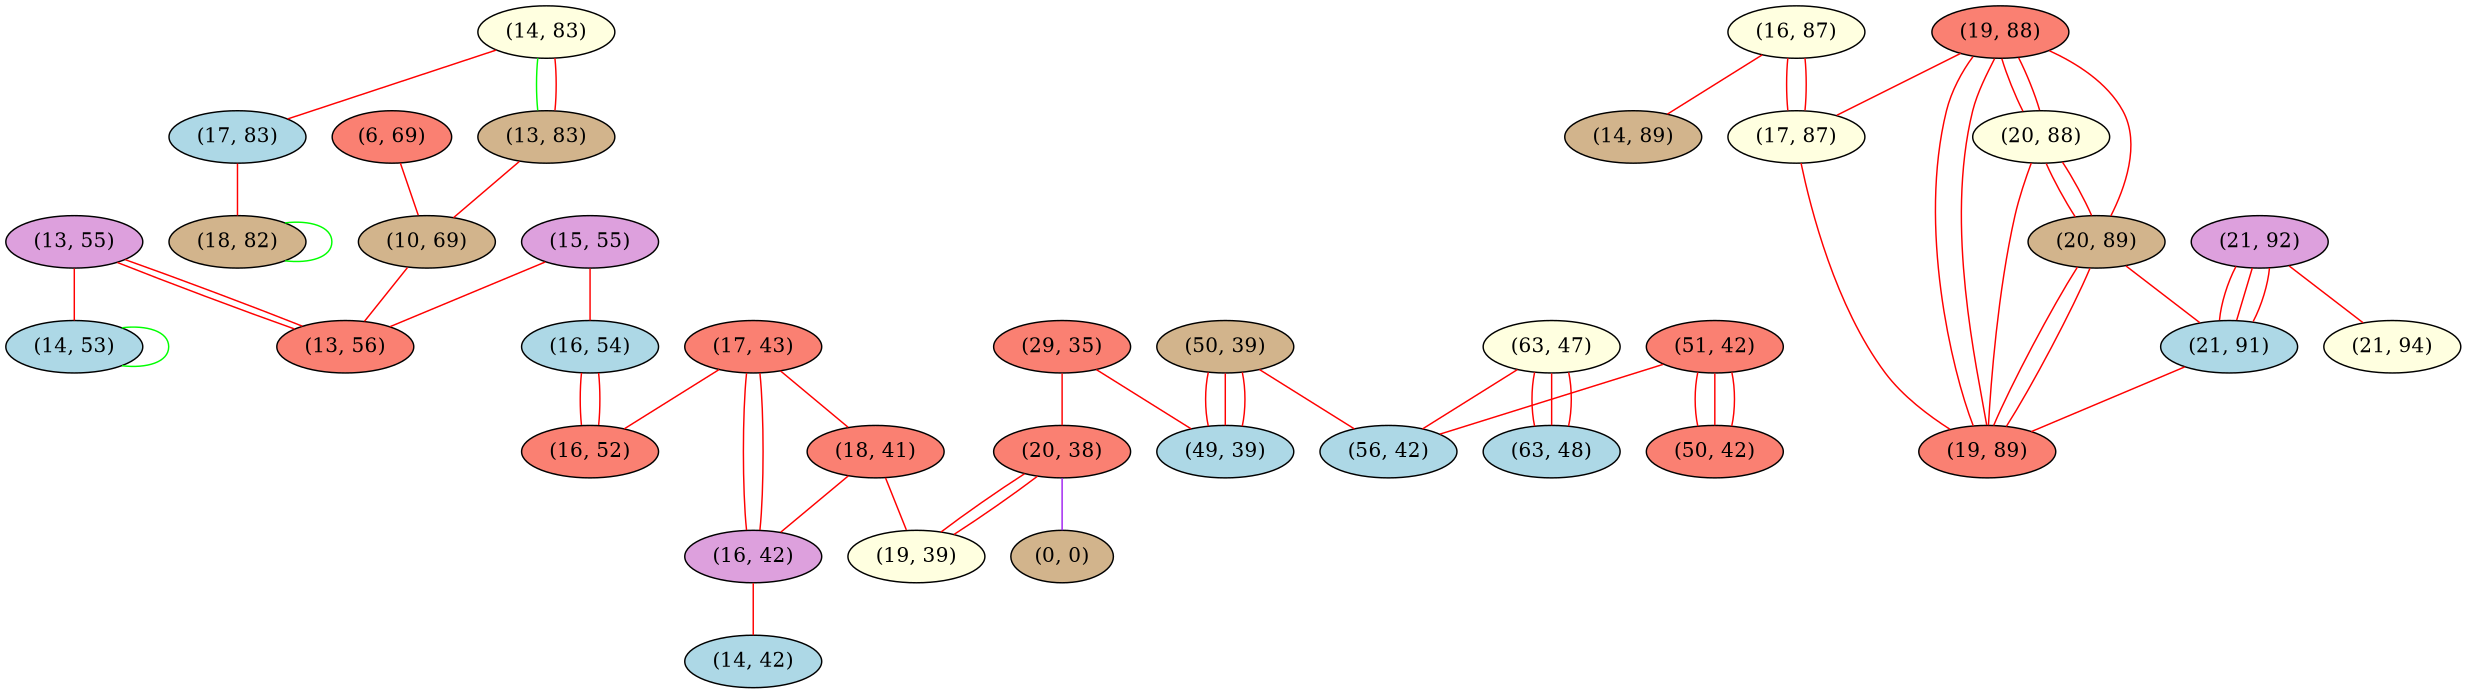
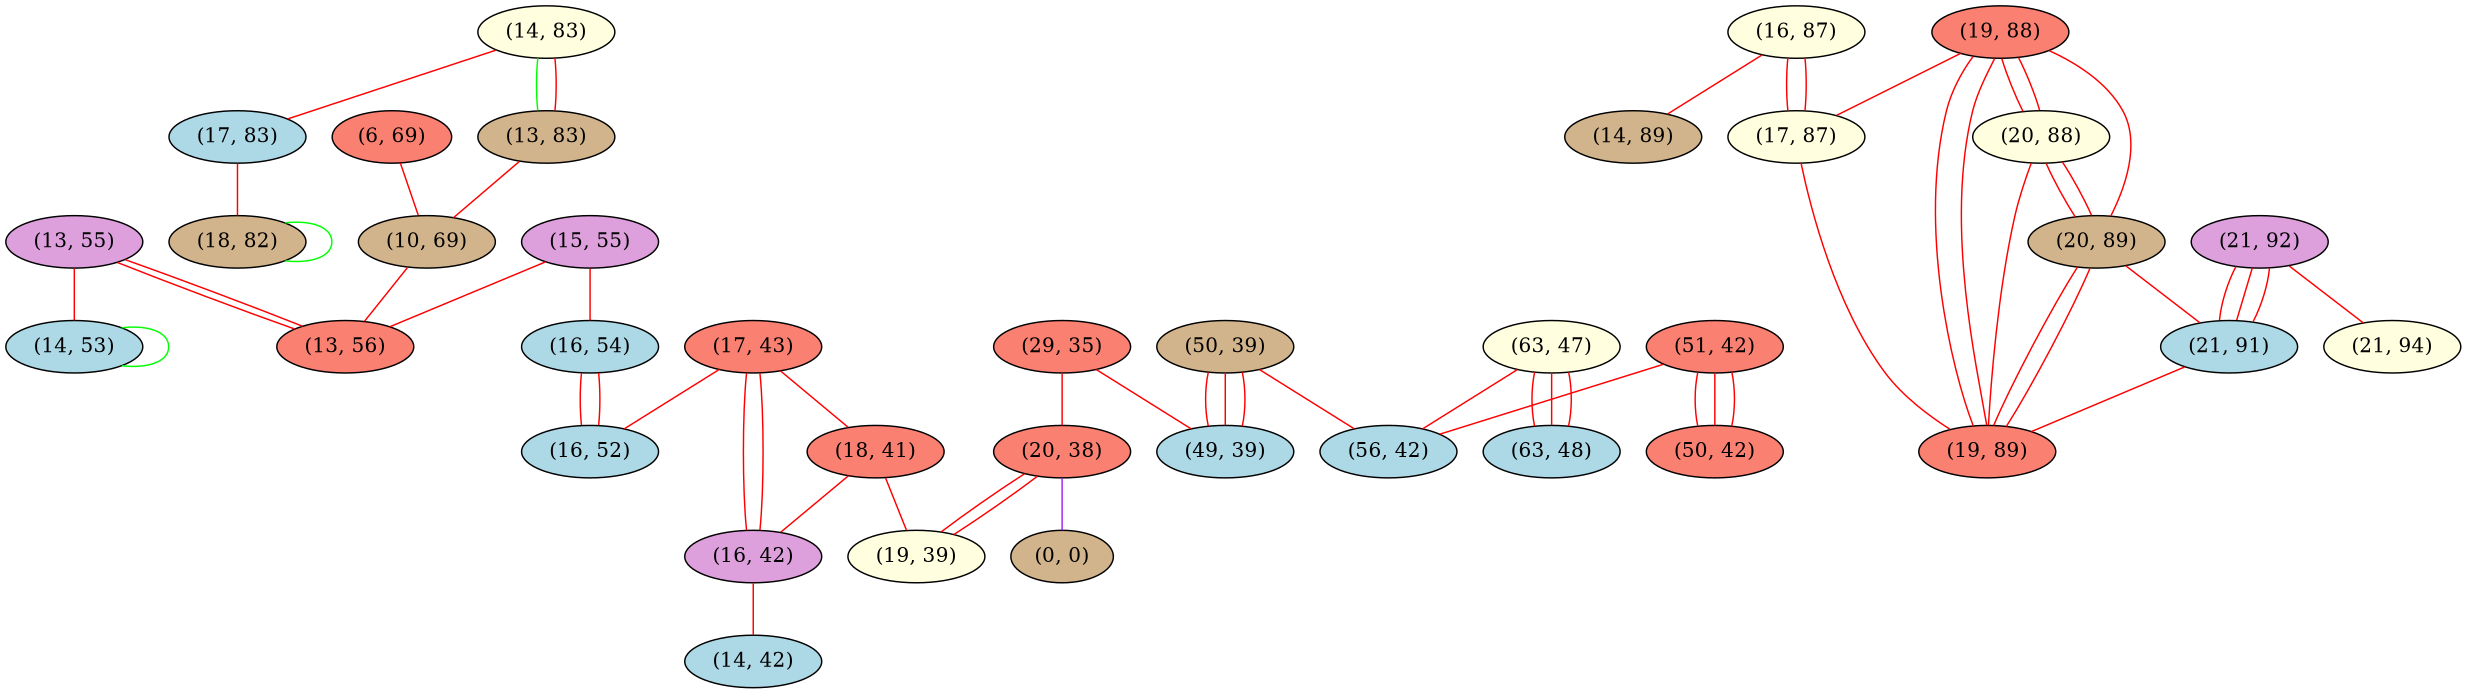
  graph {
    node [fillcolor=salmon style=filled]
    edge [color=red weight=1]
    "(13, 55)" [fillcolor=plum]
    "(13, 56)"
    n3 [fillcolor=lightblue label="(14, 53)"]
    "(29, 35)"
    "(20, 38)"
    "(49, 39)" [fillcolor=lightblue]
    "(0, 0)" [fillcolor=tan]
    "(19, 39)" [fillcolor=lightyellow]
    "(15, 55)" [fillcolor=plum]
    "(16, 54)" [fillcolor=lightblue]
-   "(16, 52)"
+   "(16, 52)" [fillcolor=lightblue]
    "(14, 83)" [fillcolor=lightyellow]
    "(17, 83)" [fillcolor=lightblue]
    "(13, 83)" [fillcolor=tan]
    "(18, 82)" [fillcolor=tan]
    "(10, 69)" [fillcolor=tan]
    "(17, 43)"
    "(18, 41)"
    "(16, 42)" [fillcolor=plum]
    "(14, 42)" [fillcolor=lightblue]
    "(63, 47)" [fillcolor=lightyellow]
    "(63, 48)" [fillcolor=lightblue]
    "(56, 42)" [fillcolor=lightblue]
    "(16, 87)" [fillcolor=lightyellow]
    "(14, 89)" [fillcolor=tan]
    "(17, 87)" [fillcolor=lightyellow]
    "(19, 89)"
    "(19, 88)"
    "(20, 88)" [fillcolor=lightyellow]
    "(20, 89)" [fillcolor=tan]
    "(21, 91)" [fillcolor=lightblue]
    "(6, 69)"
    "(50, 39)" [fillcolor=tan]
    "(51, 42)"
    "(50, 42)"
    "(21, 92)" [fillcolor=plum]
    "(21, 94)" [fillcolor=lightyellow]
    "(13, 55)" -- "(13, 56)"
    "(13, 55)" -- "(13, 56)"
    "(13, 55)" -- n3
    n3 -- n3 [color=green weight=2]
    "(29, 35)" -- "(20, 38)"
    "(29, 35)" -- "(49, 39)"
    "(20, 38)" -- "(0, 0)" [color=purple weight=4]
    "(20, 38)" -- "(19, 39)"
    "(20, 38)" -- "(19, 39)"
    "(15, 55)" -- "(13, 56)"
    "(15, 55)" -- "(16, 54)"
    "(16, 54)" -- "(16, 52)"
    "(16, 54)" -- "(16, 52)"
    "(14, 83)" -- "(17, 83)"
    "(14, 83)" -- "(13, 83)" [color=green weight=2]
    "(14, 83)" -- "(13, 83)"
    "(17, 83)" -- "(18, 82)"
    "(13, 83)" -- "(10, 69)"
    "(18, 82)" -- "(18, 82)" [color=green weight=2]
    "(10, 69)" -- "(13, 56)"
    "(17, 43)" -- "(16, 52)"
    "(17, 43)" -- "(18, 41)"
    "(17, 43)" -- "(16, 42)"
    "(17, 43)" -- "(16, 42)"
    "(18, 41)" -- "(19, 39)"
    "(18, 41)" -- "(16, 42)"
    "(16, 42)" -- "(14, 42)"
    "(63, 47)" -- "(63, 48)"
    "(63, 47)" -- "(63, 48)"
    "(63, 47)" -- "(63, 48)"
    "(63, 47)" -- "(56, 42)"
    "(16, 87)" -- "(14, 89)"
    "(16, 87)" -- "(17, 87)"
    "(16, 87)" -- "(17, 87)"
    "(17, 87)" -- "(19, 89)"
    "(19, 88)" -- "(17, 87)"
    "(19, 88)" -- "(19, 89)"
    "(19, 88)" -- "(19, 89)"
    "(19, 88)" -- "(20, 88)"
    "(19, 88)" -- "(20, 88)"
    "(19, 88)" -- "(20, 89)"
    "(20, 88)" -- "(19, 89)"
    "(20, 88)" -- "(20, 89)"
    "(20, 88)" -- "(20, 89)"
    "(20, 89)" -- "(19, 89)"
    "(20, 89)" -- "(19, 89)"
    "(20, 89)" -- "(21, 91)"
    "(21, 91)" -- "(19, 89)"
    "(6, 69)" -- "(10, 69)"
    "(50, 39)" -- "(49, 39)"
    "(50, 39)" -- "(49, 39)"
    "(50, 39)" -- "(49, 39)"
    "(50, 39)" -- "(56, 42)"
    "(51, 42)" -- "(56, 42)"
    "(51, 42)" -- "(50, 42)"
    "(51, 42)" -- "(50, 42)"
    "(51, 42)" -- "(50, 42)"
    "(21, 92)" -- "(21, 91)"
    "(21, 92)" -- "(21, 91)"
    "(21, 92)" -- "(21, 91)"
    "(21, 92)" -- "(21, 94)"
  }
